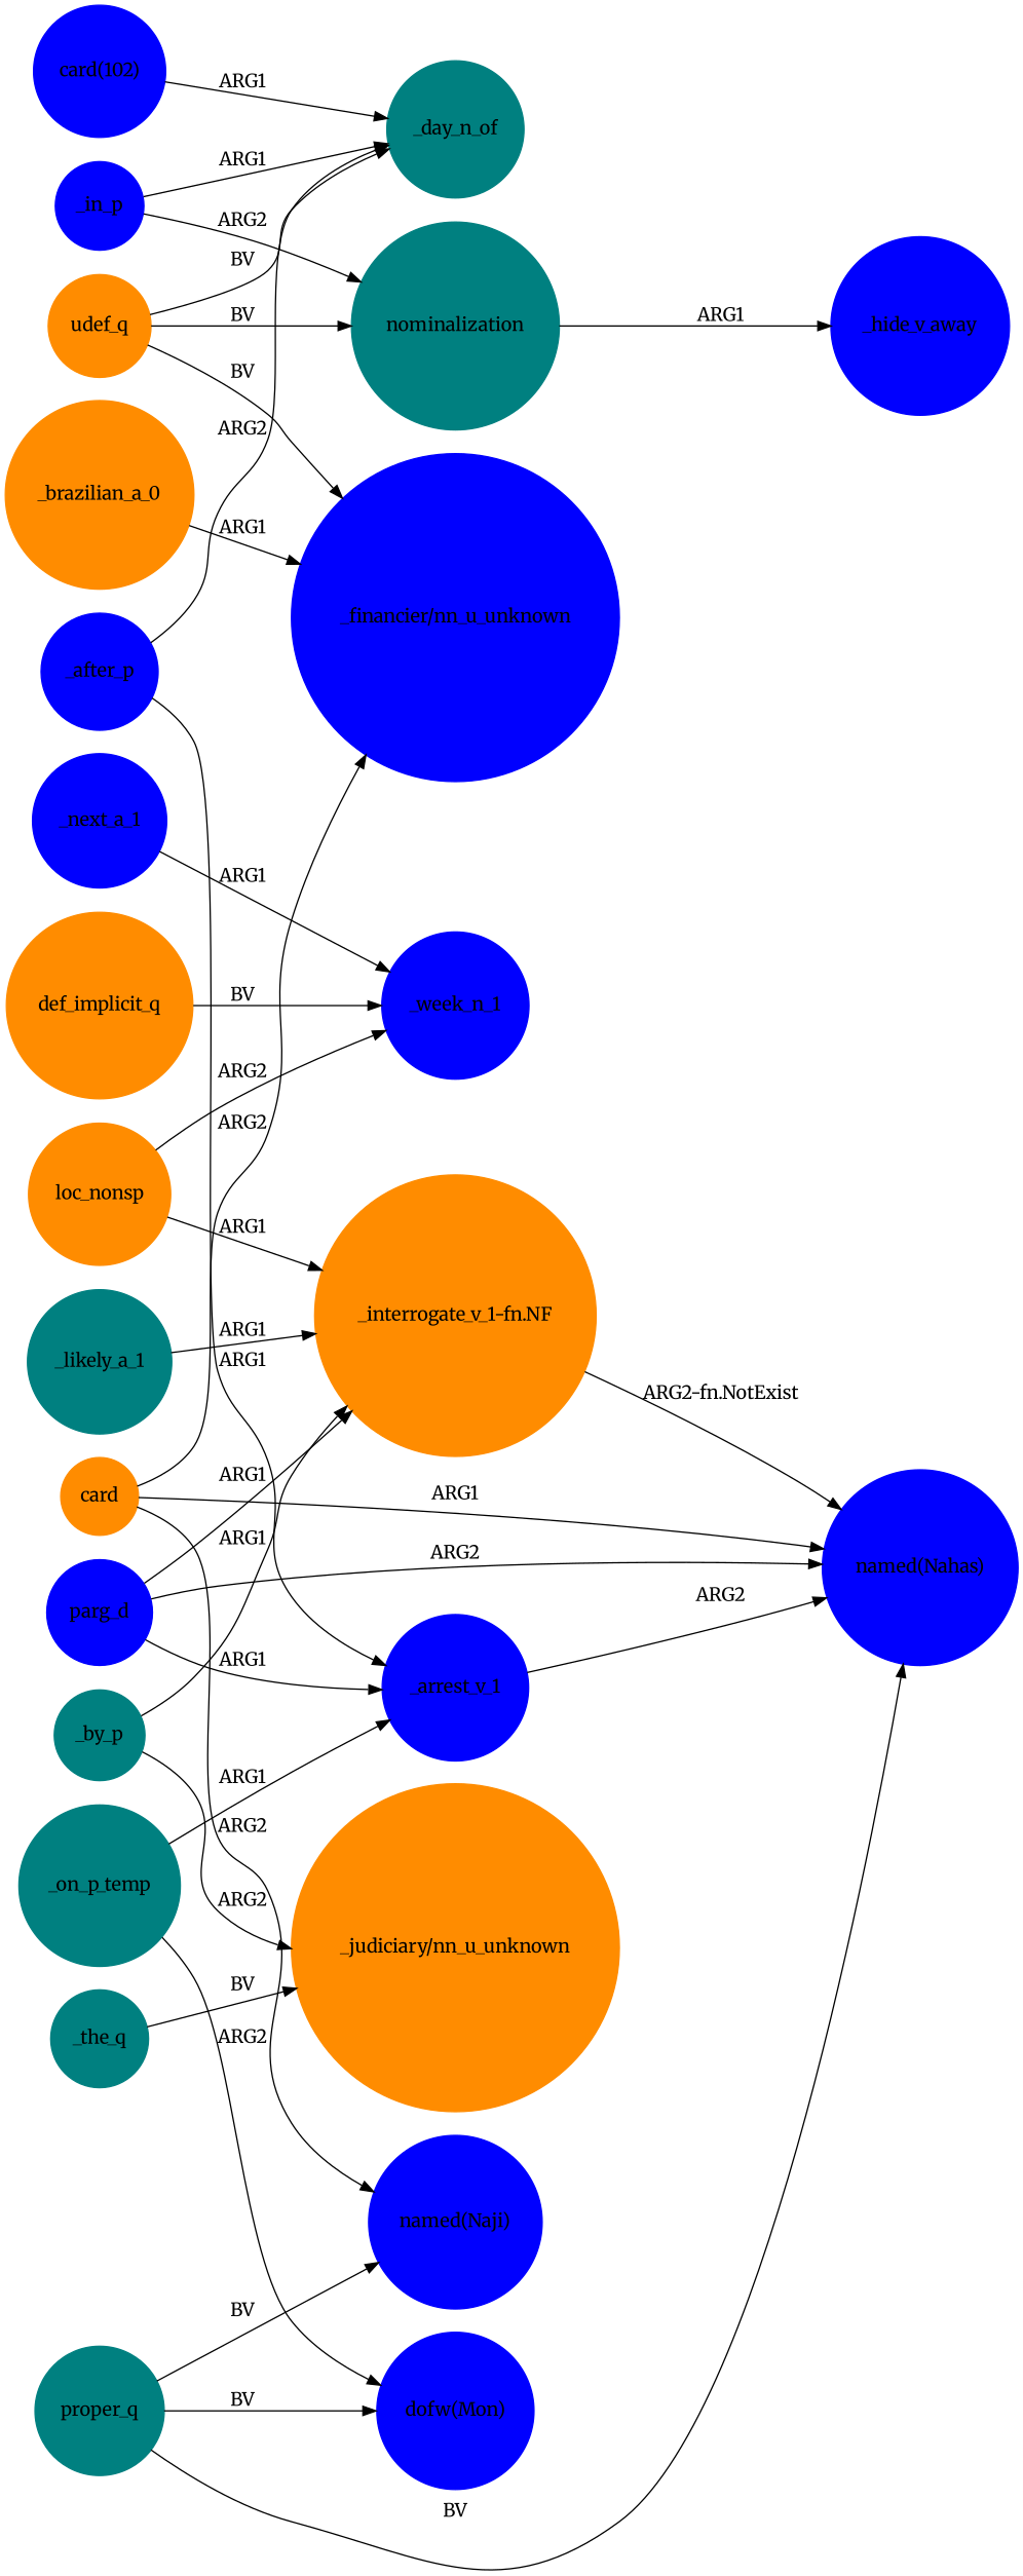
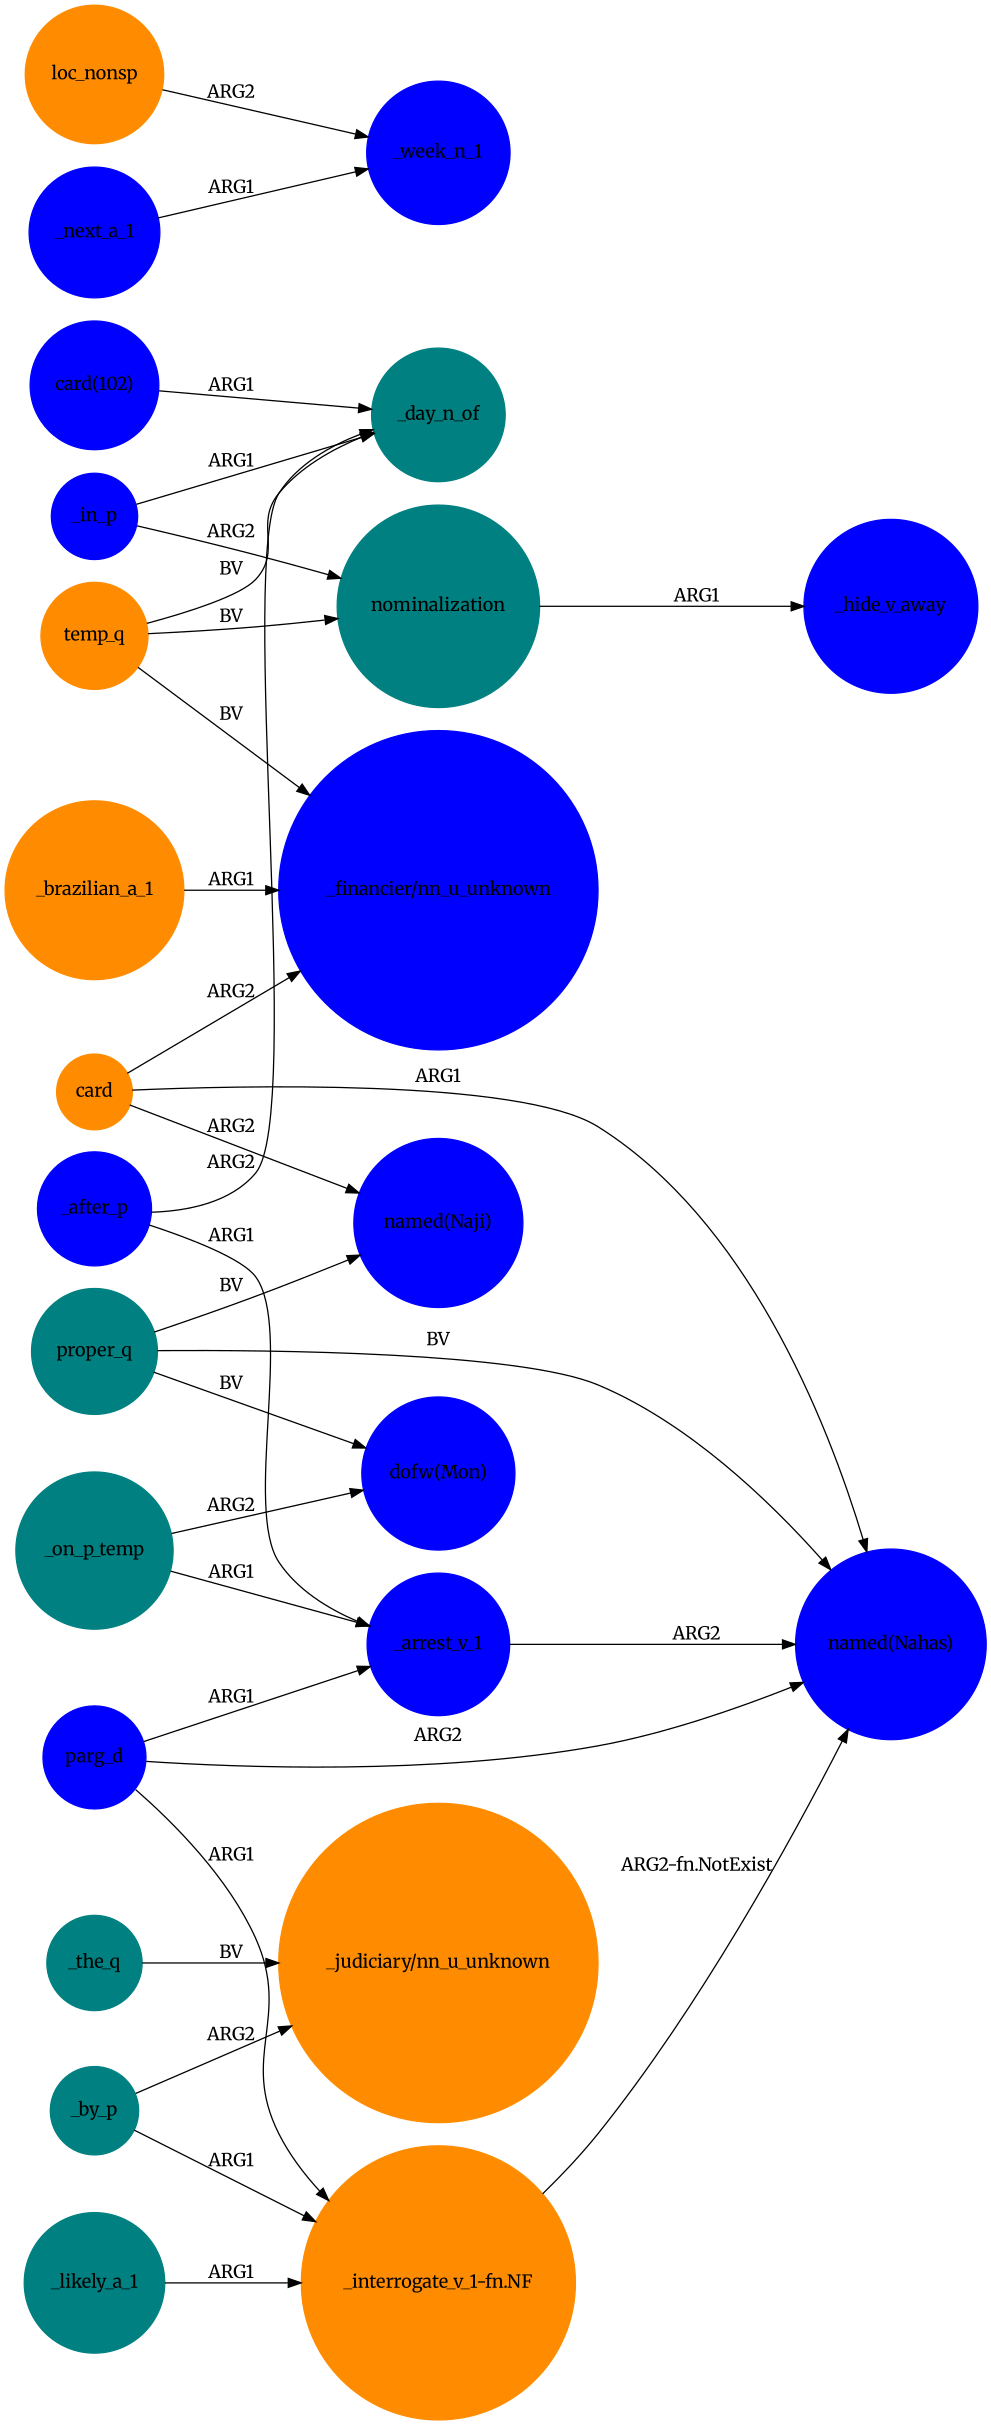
  digraph {
    fontname=Merriweather
    rankdir=LR
    node [color=blue fontname=Merriweather shape=circle style=filled]
    edge [fontname=Merriweather]
    _day_n_of [color=teal]
    "card(102)"
    loc_nonsp [color=darkorange]
    "_interrogate_v_1-fn.NF" [color=darkorange]
    _week_n_1
    "named(Nahas)"
    parg_d
    _arrest_v_1
-   _brazilian_a_1 [color=darkorange label=_brazilian_a_0]
+   _brazilian_a_1 [color=darkorange]
    "_financier/nn_u_unknown"
    "_judiciary/nn_u_unknown" [color=darkorange]
-   def_implicit_q [color=darkorange]
    n13 [color=darkorange label=card]
    "named(Naji)"
    _in_p
    nominalization [color=teal]
    _hide_v_away
    _likely_a_1 [color=teal]
    _the_q [color=teal]
    _after_p
    _by_p [color=teal]
-   udef_q [color=darkorange]
+   udef_q [color=darkorange label=temp_q]
    _on_p_temp [color=teal]
    "dofw(Mon)"
    proper_q [color=teal]
    _next_a_1
    "card(102)" -> _day_n_of [label=ARG1]
-   loc_nonsp -> "_interrogate_v_1-fn.NF" [label=ARG1]
    loc_nonsp -> _week_n_1 [label=ARG2]
    "_interrogate_v_1-fn.NF" -> "named(Nahas)" [label="ARG2-fn.NotExist"]
    parg_d -> "_interrogate_v_1-fn.NF" [label=ARG1]
    parg_d -> "named(Nahas)" [label=ARG2]
    parg_d -> _arrest_v_1 [label=ARG1]
    _arrest_v_1 -> "named(Nahas)" [label=ARG2]
    _brazilian_a_1 -> "_financier/nn_u_unknown" [label=ARG1]
-   def_implicit_q -> _week_n_1 [label=BV]
    n13 -> "named(Nahas)" [label=ARG1]
    n13 -> "_financier/nn_u_unknown" [label=ARG2]
    n13 -> "named(Naji)" [label=ARG2]
    _in_p -> _day_n_of [label=ARG1]
    _in_p -> nominalization [label=ARG2]
    nominalization -> _hide_v_away [label=ARG1]
    _likely_a_1 -> "_interrogate_v_1-fn.NF" [label=ARG1]
    _the_q -> "_judiciary/nn_u_unknown" [label=BV]
    _after_p -> _day_n_of [label=ARG2]
    _after_p -> _arrest_v_1 [label=ARG1]
    _by_p -> "_interrogate_v_1-fn.NF" [label=ARG1]
    _by_p -> "_judiciary/nn_u_unknown" [label=ARG2]
    udef_q -> _day_n_of [label=BV]
    udef_q -> "_financier/nn_u_unknown" [label=BV]
    udef_q -> nominalization [label=BV]
    _on_p_temp -> _arrest_v_1 [label=ARG1]
    _on_p_temp -> "dofw(Mon)" [label=ARG2]
    proper_q -> "named(Nahas)" [label=BV]
    proper_q -> "named(Naji)" [label=BV]
    proper_q -> "dofw(Mon)" [label=BV]
    _next_a_1 -> _week_n_1 [label=ARG1]
  }
